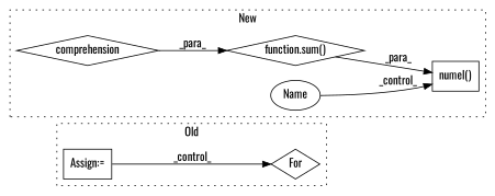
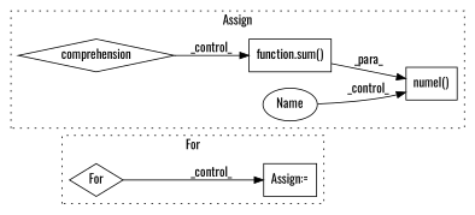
  digraph {
    fontname=Oswald
    rankdir=LR
    node [a=75 fontname=Oswald l=3 s=33863 shape=box]
    edge [fontname=Oswald]
    n1 [a=107 l="4,14" label=For s="33869,33894" shape=diamond]
    n2 [a=68 label="Assign:=" s=33920]
    n3 [l=9 label="numel()"]
-   n4 [l="4,30" label="function.sum()" s="33859,33864" shape=diamond]
+   n4 [l="4,30" label="function.sum()" s="33859,33864"]
    n5 [a=45 label=comprehension s=33873 shape=diamond]
    n6 [a=87 l=1 label=Name shape=ellipse]
    subgraph cluster_1 {
-     label=Old
+     label=For
      style=dotted
      n1
      n2
    }
    subgraph cluster_2 {
-     label=New
+     label=Assign
      style=dotted
      n3
      n4
      n5
      n6
    }
-   n2 -> n1 [label=_control_]
+   n1 -> n2 [label=_control_]
    n4 -> n3 [label=_para_]
-   n5 -> n4 [label=_para_]
+   n5 -> n4 [label=_control_]
    n6 -> n3 [label=_control_]
  }
